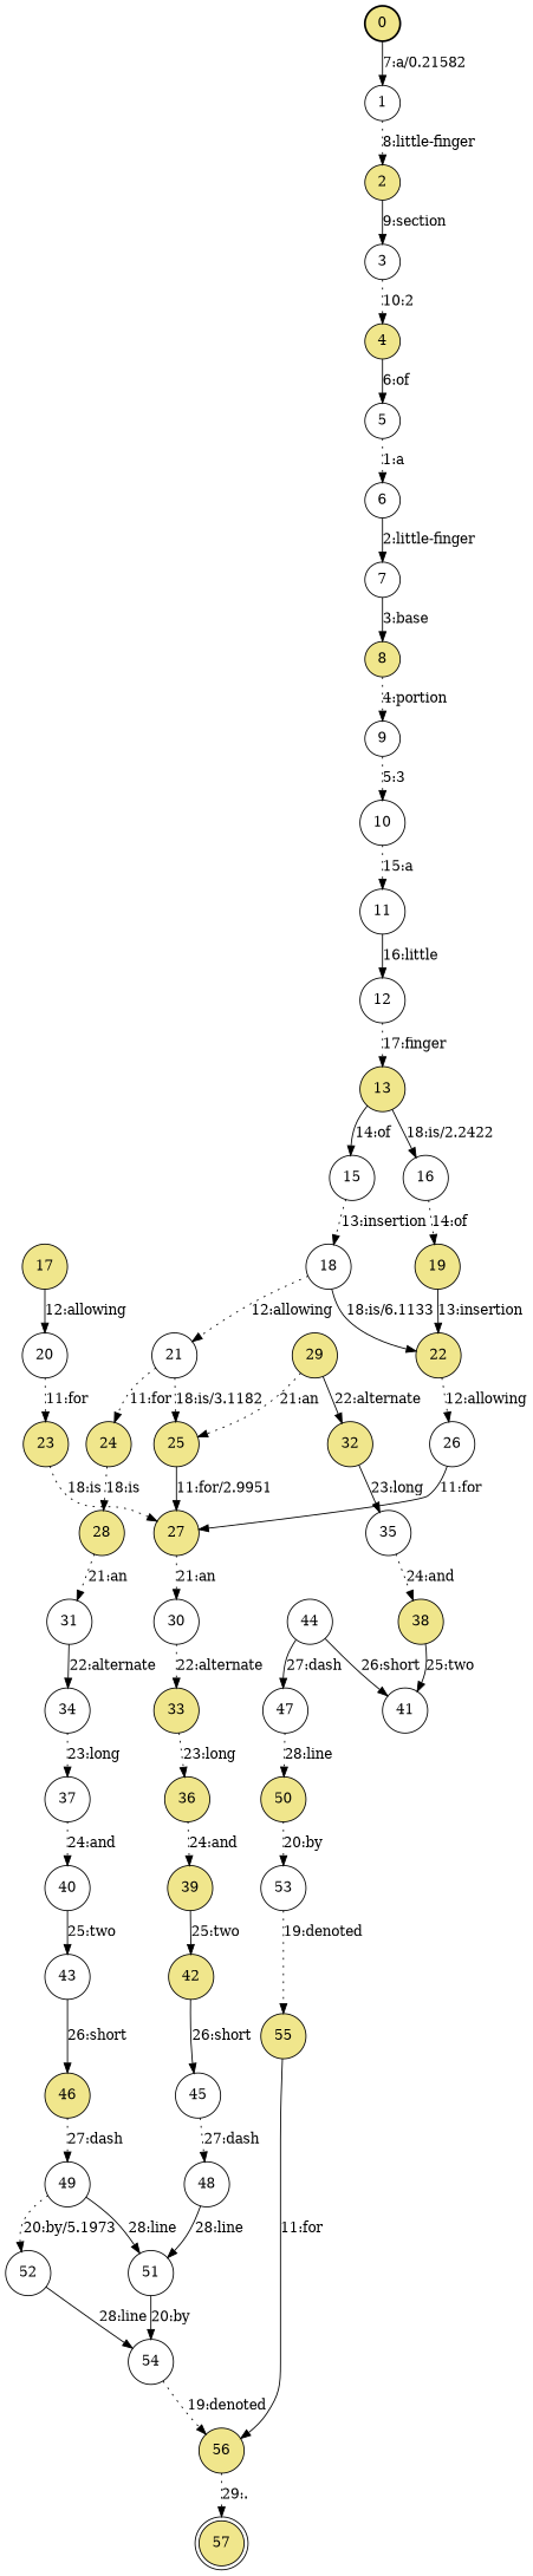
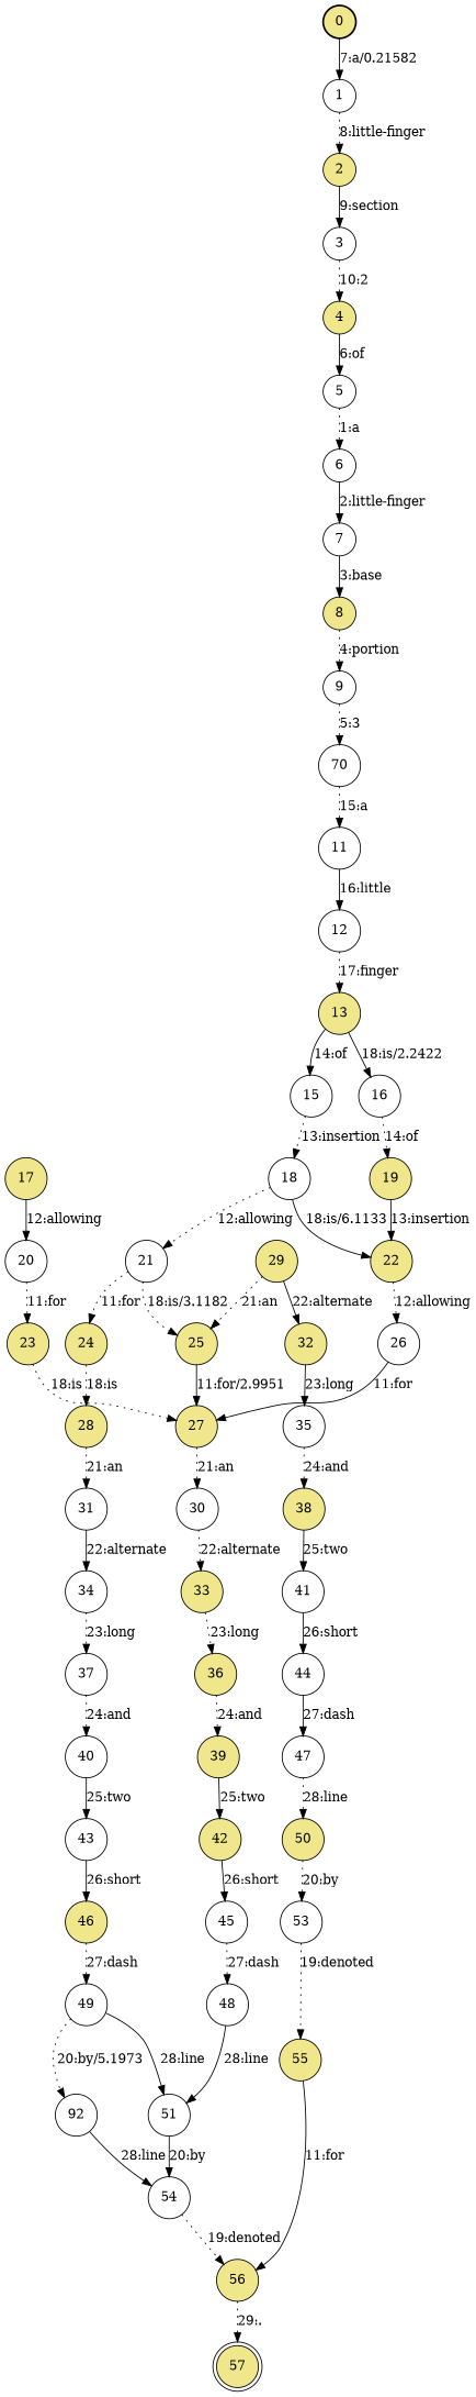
  digraph {
    nodesep=0.25
    rankdir=TB
    ranksep=0.4
    node [fillcolor=white fontsize=14 shape=circle style="solid,filled"]
    edge [fontsize=14 style=dotted]
    n1 [fillcolor=khaki label=0 style="bold,filled"]
    n2 [label=1]
    n3 [fillcolor=khaki label=2]
    n4 [label=3]
    n5 [fillcolor=khaki label=4]
    n6 [label=5]
    n7 [label=6]
    n8 [label=7]
    n9 [fillcolor=khaki label=8]
    n10 [label=9]
-   n11 [label=10]
+   n11 [label=70]
    n12 [label=11]
    n13 [label=12]
    n14 [fillcolor=khaki label=13]
    n15 [label=15]
    n16 [label=16]
    n17 [label=18]
    n18 [fillcolor=khaki label=19]
    n19 [label=21]
    n20 [fillcolor=khaki label=22]
    n21 [fillcolor=khaki label=17]
    n22 [label=20]
    n23 [fillcolor=khaki label=23]
    n24 [fillcolor=khaki label=24]
    n25 [fillcolor=khaki label=25]
    n26 [label=26]
    n27 [fillcolor=khaki label=27]
    n28 [fillcolor=khaki label=28]
    n29 [label=30]
    n30 [label=31]
    n31 [fillcolor=khaki label=29]
    n32 [fillcolor=khaki label=32]
    n33 [fillcolor=khaki label=33]
    n34 [label=34]
    n35 [label=35]
    n36 [fillcolor=khaki label=36]
    n37 [label=37]
    n38 [fillcolor=khaki label=38]
    n39 [fillcolor=khaki label=39]
    n40 [label=40]
    n41 [label=41]
    n42 [fillcolor=khaki label=42]
    n43 [label=43]
    n44 [label=44]
    n45 [label=45]
    n46 [fillcolor=khaki label=46]
    n47 [label=47]
    n48 [label=48]
    n49 [label=49]
    n50 [fillcolor=khaki label=50]
    n51 [label=51]
-   n52 [label=52]
+   n52 [label=92]
    n53 [label=53]
    n54 [label=54]
    n55 [fillcolor=khaki label=55]
    n56 [fillcolor=khaki label=56]
    n57 [fillcolor=khaki label=57 shape=doublecircle]
    n1 -> n2 [label="7:a/0.21582" style=solid]
    n2 -> n3 [label="8:little-finger"]
    n3 -> n4 [label="9:section" style=solid]
    n4 -> n5 [label="10:2"]
    n5 -> n6 [label="6:of" style=solid]
    n6 -> n7 [label="1:a"]
    n7 -> n8 [label="2:little-finger" style=solid]
    n8 -> n9 [label="3:base" style=solid]
    n9 -> n10 [label="4:portion"]
    n10 -> n11 [label="5:3"]
    n11 -> n12 [label="15:a"]
    n12 -> n13 [label="16:little" style=solid]
    n13 -> n14 [label="17:finger"]
    n14 -> n15 [label="14:of" style=solid]
    n14 -> n16 [label="18:is/2.2422" style=solid]
    n15 -> n17 [label="13:insertion"]
    n16 -> n18 [label="14:of"]
    n17 -> n19 [label="12:allowing"]
    n17 -> n20 [label="18:is/6.1133" style=solid]
    n18 -> n20 [label="13:insertion" style=solid]
    n19 -> n24 [label="11:for"]
    n19 -> n25 [label="18:is/3.1182"]
    n20 -> n26 [label="12:allowing"]
    n21 -> n22 [label="12:allowing" style=solid]
    n22 -> n23 [label="11:for"]
    n23 -> n27 [label="18:is"]
    n24 -> n28 [label="18:is"]
    n25 -> n27 [label="11:for/2.9951" style=solid]
    n26 -> n27 [label="11:for" style=solid]
    n27 -> n29 [label="21:an"]
    n28 -> n30 [label="21:an"]
    n29 -> n33 [label="22:alternate"]
    n30 -> n34 [label="22:alternate" style=solid]
    n31 -> n25 [label="21:an"]
    n31 -> n32 [label="22:alternate" style=solid]
    n32 -> n35 [label="23:long" style=solid]
    n33 -> n36 [label="23:long"]
    n34 -> n37 [label="23:long"]
    n35 -> n38 [label="24:and"]
    n36 -> n39 [label="24:and"]
    n37 -> n40 [label="24:and"]
    n38 -> n41 [label="25:two" style=solid]
    n39 -> n42 [label="25:two" style=solid]
    n40 -> n43 [label="25:two" style=solid]
-   n44 -> n41 [label="26:short" style=solid]
+   n41 -> n44 [label="26:short" style=solid]
    n42 -> n45 [label="26:short" style=solid]
    n43 -> n46 [label="26:short" style=solid]
    n44 -> n47 [label="27:dash" style=solid]
    n45 -> n48 [label="27:dash"]
    n46 -> n49 [label="27:dash"]
    n47 -> n50 [label="28:line"]
    n48 -> n51 [label="28:line" style=solid]
    n49 -> n51 [label="28:line" style=solid]
    n49 -> n52 [label="20:by/5.1973"]
    n50 -> n53 [label="20:by"]
    n51 -> n54 [label="20:by" style=solid]
    n52 -> n54 [label="28:line" style=solid]
    n53 -> n55 [label="19:denoted"]
    n54 -> n56 [label="19:denoted"]
    n55 -> n56 [label="11:for" style=solid]
    n56 -> n57 [label="29:."]
  }
